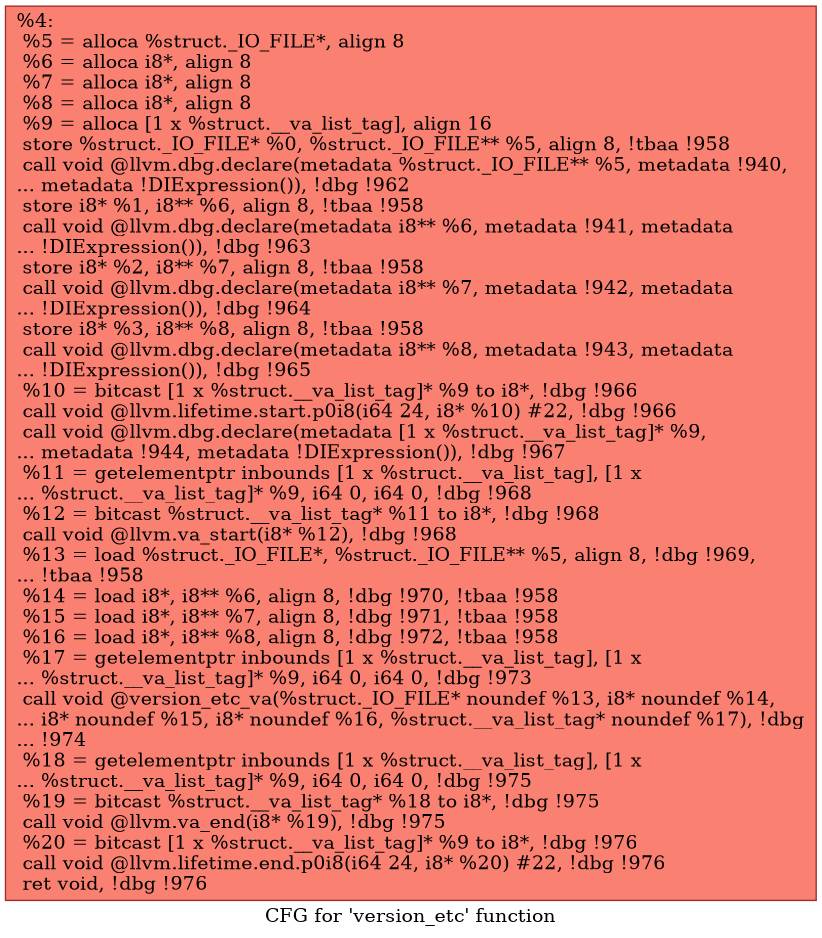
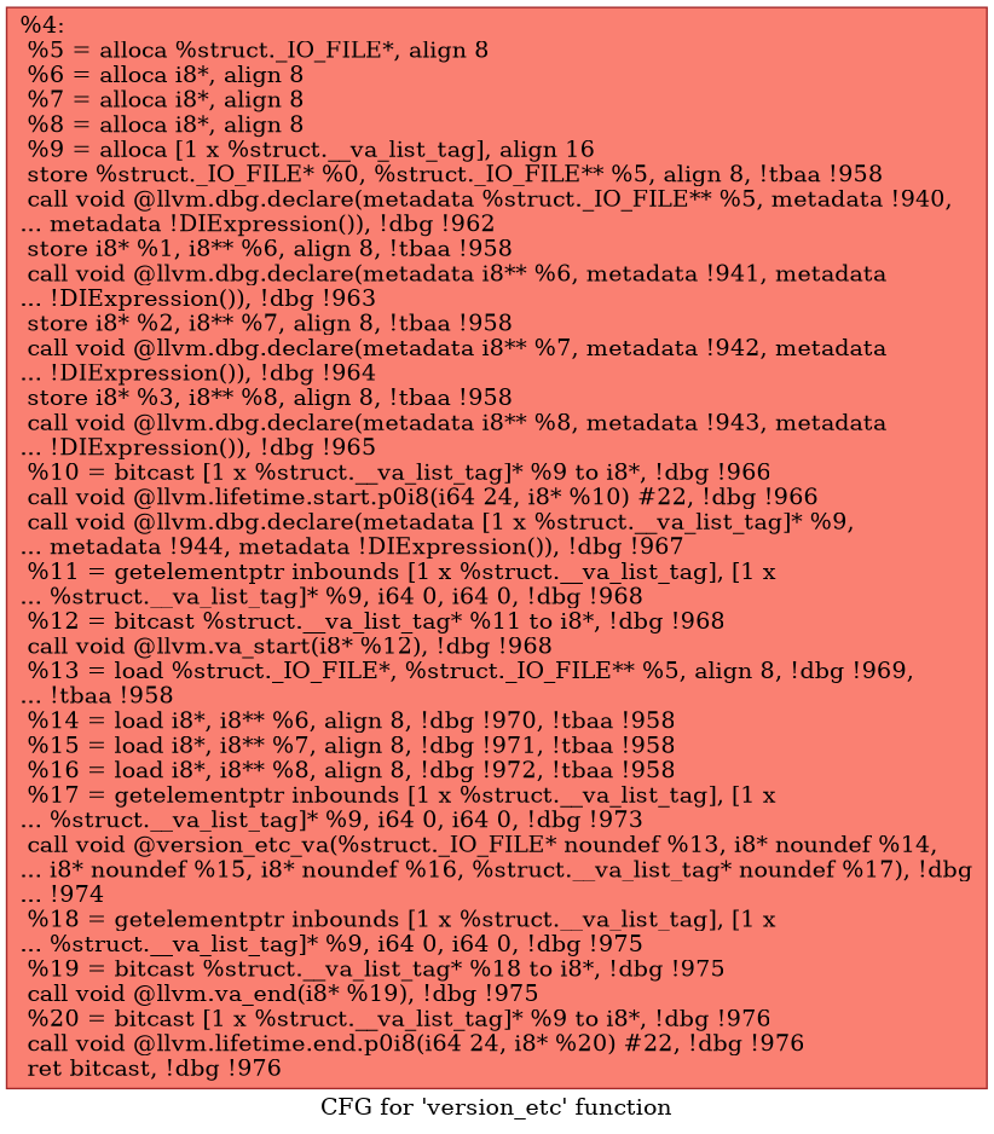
  digraph {
    label="CFG for 'version_etc' function"
    fontname="DejaVu Serif"
-   n1 [color=brown fillcolor=salmon label="{%4:\l  %5 = alloca %struct._IO_FILE*, align 8\l  %6 = alloca i8*, align 8\l  %7 = alloca i8*, align 8\l  %8 = alloca i8*, align 8\l  %9 = alloca [1 x %struct.__va_list_tag], align 16\l  store %struct._IO_FILE* %0, %struct._IO_FILE** %5, align 8, !tbaa !958\l  call void @llvm.dbg.declare(metadata %struct._IO_FILE** %5, metadata !940,\l... metadata !DIExpression()), !dbg !962\l  store i8* %1, i8** %6, align 8, !tbaa !958\l  call void @llvm.dbg.declare(metadata i8** %6, metadata !941, metadata\l... !DIExpression()), !dbg !963\l  store i8* %2, i8** %7, align 8, !tbaa !958\l  call void @llvm.dbg.declare(metadata i8** %7, metadata !942, metadata\l... !DIExpression()), !dbg !964\l  store i8* %3, i8** %8, align 8, !tbaa !958\l  call void @llvm.dbg.declare(metadata i8** %8, metadata !943, metadata\l... !DIExpression()), !dbg !965\l  %10 = bitcast [1 x %struct.__va_list_tag]* %9 to i8*, !dbg !966\l  call void @llvm.lifetime.start.p0i8(i64 24, i8* %10) #22, !dbg !966\l  call void @llvm.dbg.declare(metadata [1 x %struct.__va_list_tag]* %9,\l... metadata !944, metadata !DIExpression()), !dbg !967\l  %11 = getelementptr inbounds [1 x %struct.__va_list_tag], [1 x\l... %struct.__va_list_tag]* %9, i64 0, i64 0, !dbg !968\l  %12 = bitcast %struct.__va_list_tag* %11 to i8*, !dbg !968\l  call void @llvm.va_start(i8* %12), !dbg !968\l  %13 = load %struct._IO_FILE*, %struct._IO_FILE** %5, align 8, !dbg !969,\l... !tbaa !958\l  %14 = load i8*, i8** %6, align 8, !dbg !970, !tbaa !958\l  %15 = load i8*, i8** %7, align 8, !dbg !971, !tbaa !958\l  %16 = load i8*, i8** %8, align 8, !dbg !972, !tbaa !958\l  %17 = getelementptr inbounds [1 x %struct.__va_list_tag], [1 x\l... %struct.__va_list_tag]* %9, i64 0, i64 0, !dbg !973\l  call void @version_etc_va(%struct._IO_FILE* noundef %13, i8* noundef %14,\l... i8* noundef %15, i8* noundef %16, %struct.__va_list_tag* noundef %17), !dbg\l... !974\l  %18 = getelementptr inbounds [1 x %struct.__va_list_tag], [1 x\l... %struct.__va_list_tag]* %9, i64 0, i64 0, !dbg !975\l  %19 = bitcast %struct.__va_list_tag* %18 to i8*, !dbg !975\l  call void @llvm.va_end(i8* %19), !dbg !975\l  %20 = bitcast [1 x %struct.__va_list_tag]* %9 to i8*, !dbg !976\l  call void @llvm.lifetime.end.p0i8(i64 24, i8* %20) #22, !dbg !976\l  ret void, !dbg !976\l}" shape=record style=filled fontname="DejaVu Serif"]
+   n1 [color=brown fillcolor=salmon label="{%4:\l  %5 = alloca %struct._IO_FILE*, align 8\l  %6 = alloca i8*, align 8\l  %7 = alloca i8*, align 8\l  %8 = alloca i8*, align 8\l  %9 = alloca [1 x %struct.__va_list_tag], align 16\l  store %struct._IO_FILE* %0, %struct._IO_FILE** %5, align 8, !tbaa !958\l  call void @llvm.dbg.declare(metadata %struct._IO_FILE** %5, metadata !940,\l... metadata !DIExpression()), !dbg !962\l  store i8* %1, i8** %6, align 8, !tbaa !958\l  call void @llvm.dbg.declare(metadata i8** %6, metadata !941, metadata\l... !DIExpression()), !dbg !963\l  store i8* %2, i8** %7, align 8, !tbaa !958\l  call void @llvm.dbg.declare(metadata i8** %7, metadata !942, metadata\l... !DIExpression()), !dbg !964\l  store i8* %3, i8** %8, align 8, !tbaa !958\l  call void @llvm.dbg.declare(metadata i8** %8, metadata !943, metadata\l... !DIExpression()), !dbg !965\l  %10 = bitcast [1 x %struct.__va_list_tag]* %9 to i8*, !dbg !966\l  call void @llvm.lifetime.start.p0i8(i64 24, i8* %10) #22, !dbg !966\l  call void @llvm.dbg.declare(metadata [1 x %struct.__va_list_tag]* %9,\l... metadata !944, metadata !DIExpression()), !dbg !967\l  %11 = getelementptr inbounds [1 x %struct.__va_list_tag], [1 x\l... %struct.__va_list_tag]* %9, i64 0, i64 0, !dbg !968\l  %12 = bitcast %struct.__va_list_tag* %11 to i8*, !dbg !968\l  call void @llvm.va_start(i8* %12), !dbg !968\l  %13 = load %struct._IO_FILE*, %struct._IO_FILE** %5, align 8, !dbg !969,\l... !tbaa !958\l  %14 = load i8*, i8** %6, align 8, !dbg !970, !tbaa !958\l  %15 = load i8*, i8** %7, align 8, !dbg !971, !tbaa !958\l  %16 = load i8*, i8** %8, align 8, !dbg !972, !tbaa !958\l  %17 = getelementptr inbounds [1 x %struct.__va_list_tag], [1 x\l... %struct.__va_list_tag]* %9, i64 0, i64 0, !dbg !973\l  call void @version_etc_va(%struct._IO_FILE* noundef %13, i8* noundef %14,\l... i8* noundef %15, i8* noundef %16, %struct.__va_list_tag* noundef %17), !dbg\l... !974\l  %18 = getelementptr inbounds [1 x %struct.__va_list_tag], [1 x\l... %struct.__va_list_tag]* %9, i64 0, i64 0, !dbg !975\l  %19 = bitcast %struct.__va_list_tag* %18 to i8*, !dbg !975\l  call void @llvm.va_end(i8* %19), !dbg !975\l  %20 = bitcast [1 x %struct.__va_list_tag]* %9 to i8*, !dbg !976\l  call void @llvm.lifetime.end.p0i8(i64 24, i8* %20) #22, !dbg !976\l  ret bitcast, !dbg !976\l}" shape=record style=filled fontname="DejaVu Serif"]
  }
